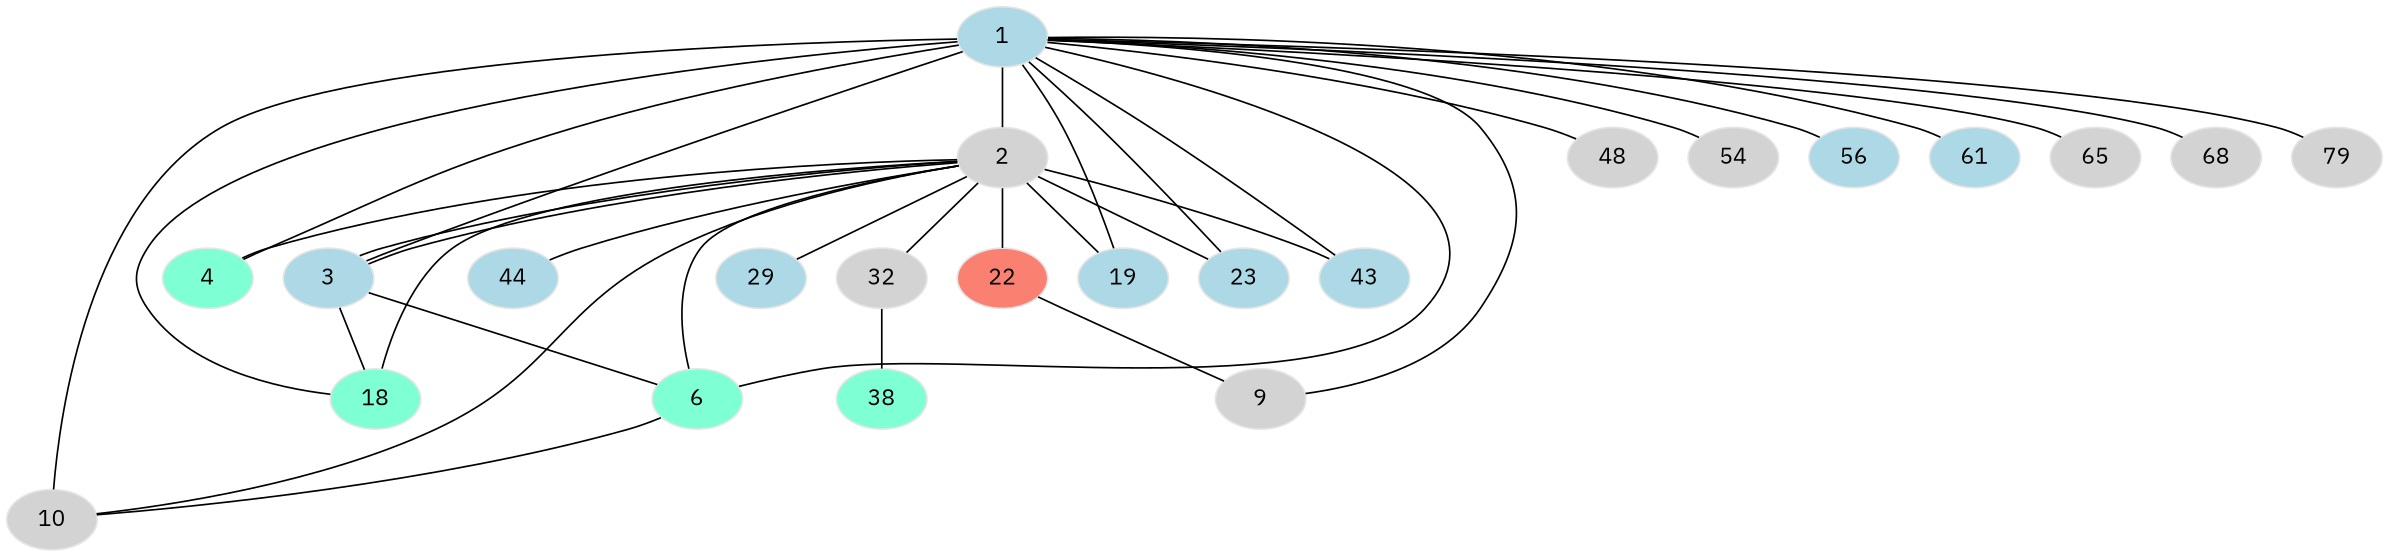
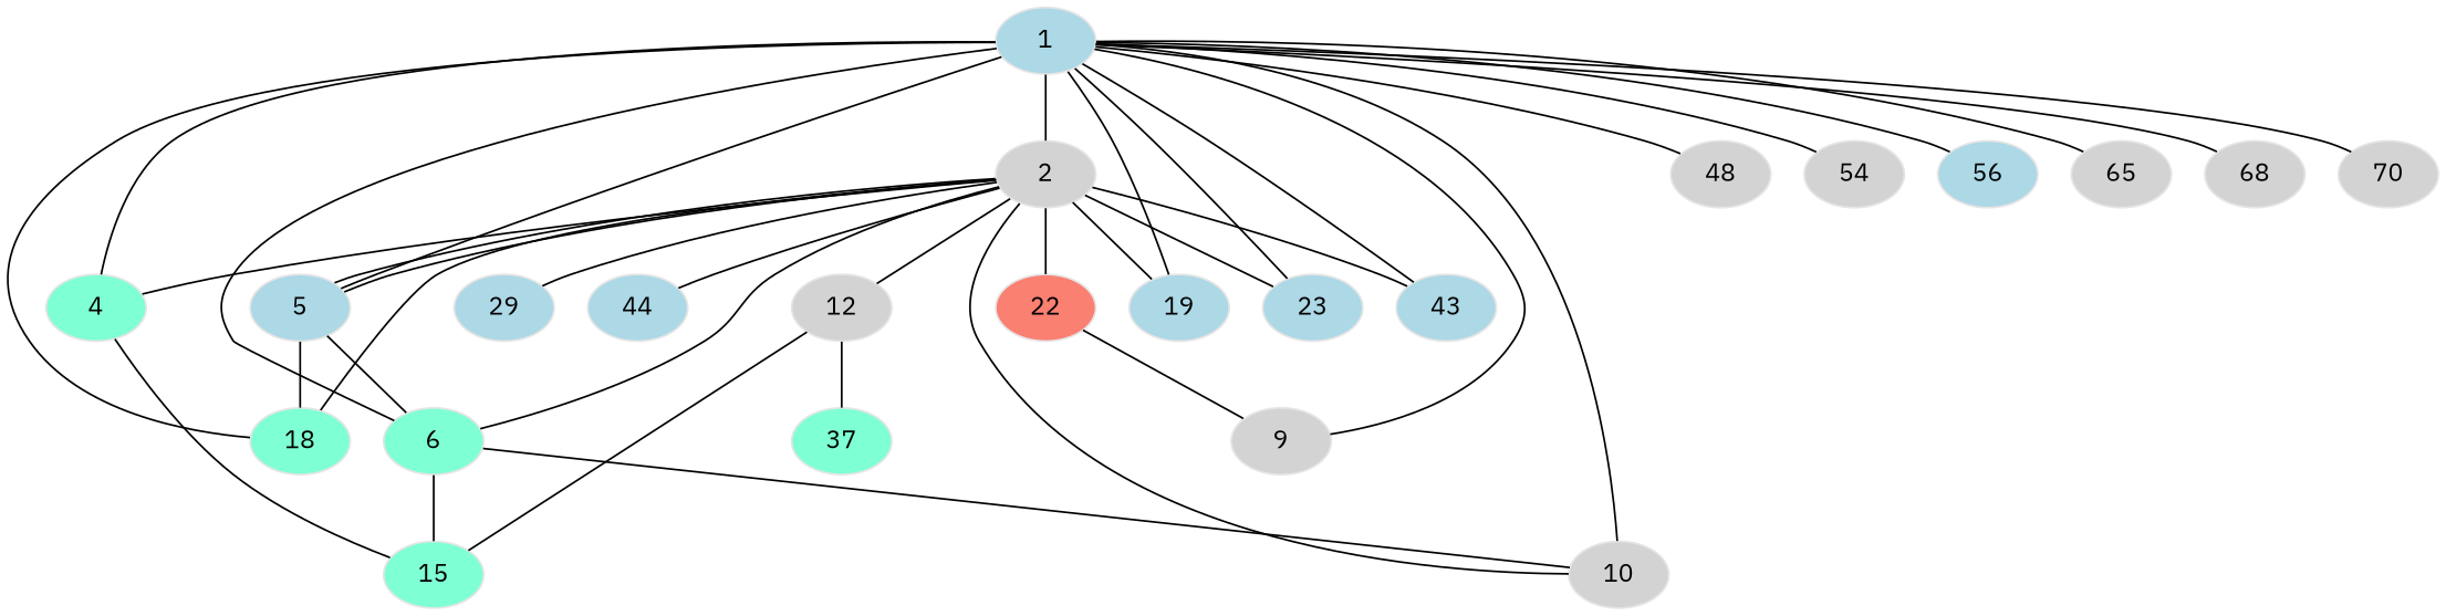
  graph {
    fontname="IBM Plex Sans"
    node [color=gray90 fillcolor=lightblue fontname="IBM Plex Sans" style=filled]
    edge [fontname="IBM Plex Sans"]
    1 [super="+34+5+45+14+30"]
    2 [fillcolor=lightgrey super="+20+26+46+7+8+25+11+21+16"]
-   3
+   3 [label=5]
    4 [fillcolor=aquamarine]
    6 [fillcolor=aquamarine super="+17+24+13+32"]
    9 [fillcolor=lightgrey super="+66"]
    10 [fillcolor=lightgrey super="+76+42+37"]
    18 [fillcolor=aquamarine super="+74+58+82+62"]
    19 [super="+47"]
    23
    43 [super="+70"]
    48 [fillcolor=lightgrey]
    54 [fillcolor=lightgrey]
    56
-   61
    65 [fillcolor=lightgrey]
    68 [fillcolor=lightgrey]
-   79 [fillcolor=lightgrey]
-   12 [fillcolor=lightgrey super="+60" label=32]
+   79 [fillcolor=lightgrey label=70]
+   12 [fillcolor=lightgrey super="+60"]
    22 [fillcolor=salmon]
    29
    44
-   38 [fillcolor=aquamarine]
+   15 [fillcolor=aquamarine super="+67+28"]
+   38 [fillcolor=aquamarine label=37]
    1 -- 2 [weight=10]
    1 -- 3
    1 -- 4 [weight=2]
    1 -- 6 [weight=2]
    1 -- 9
    1 -- 10 [weight=3]
    1 -- 18 [weight=2]
    1 -- 19
    1 -- 23
    1 -- 43
    1 -- 48 [weight=2]
    1 -- 54
    1 -- 56
-   1 -- 61
    1 -- 65
    1 -- 68
    1 -- 79
    2 -- 3
    2 -- 3
    2 -- 4
    2 -- 6
    2 -- 10
    2 -- 18 [weight=3]
    2 -- 19 [weight=3]
    2 -- 23
    2 -- 43
    2 -- 12 [weight=2]
    2 -- 22 [weight=2]
    2 -- 29
    2 -- 44
    3 -- 6
    3 -- 18
+   4 -- 15
    6 -- 10
+   6 -- 15
+   12 -- 15
    12 -- 38
    22 -- 9
  }
